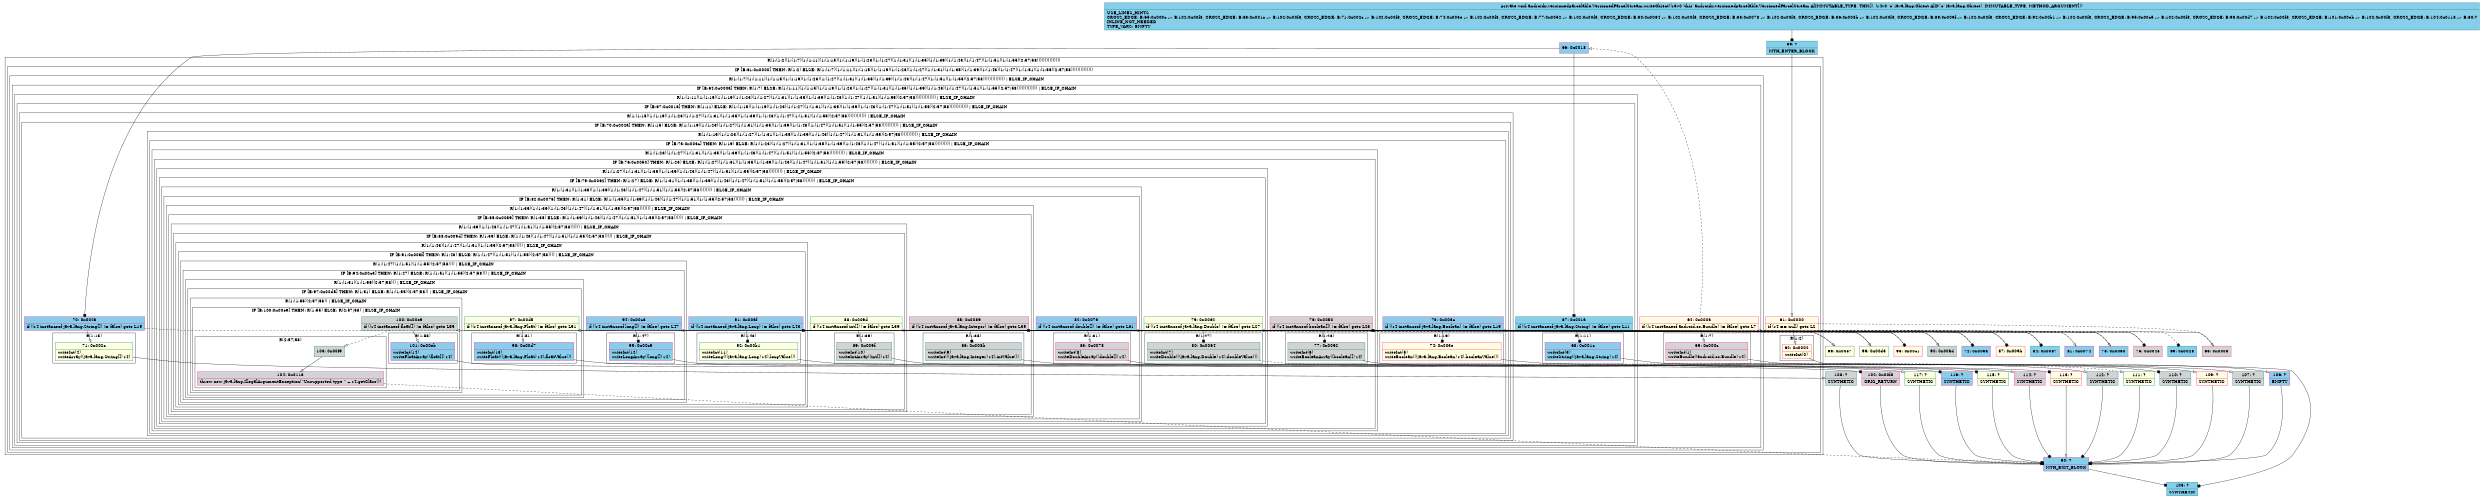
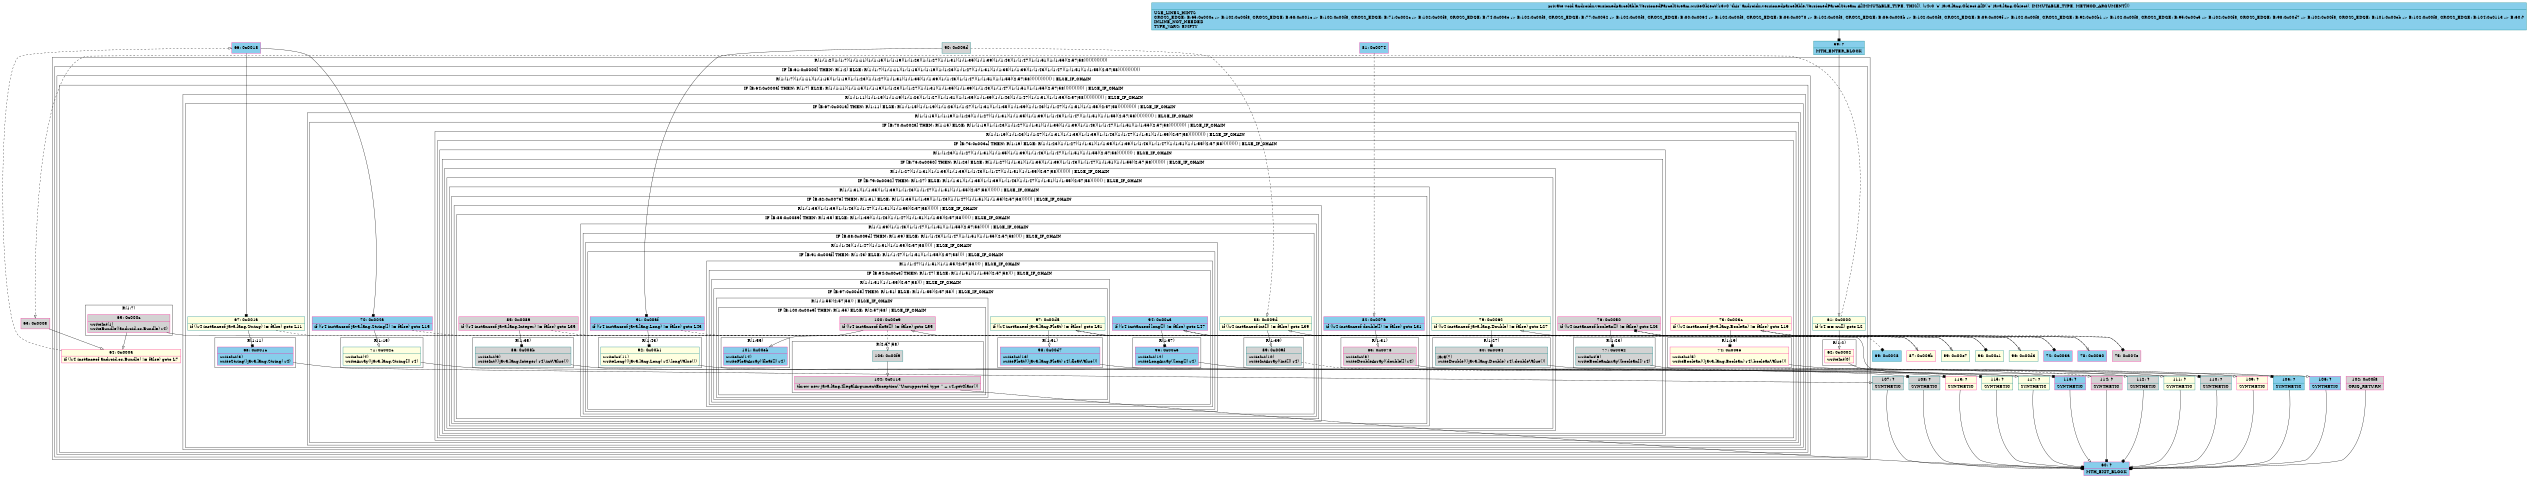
  digraph {
    node [color=deeppink fillcolor=skyblue shape=record style=filled]
    edge [arrowhead=onormal]
    n1 [fillcolor=lightyellow label="{62\:\ 0x0002|writeInt(0)\l}"]
    n2 [fillcolor=lightgrey label="{65\:\ 0x000c|writeInt(1)\lwriteBundle((android.os.Bundle) r4)\l}"]
    n3 [label="{68\:\ 0x001c|writeInt(3)\lwriteString((java.lang.String) r4)\l}"]
    n4 [color=teal fillcolor=lightyellow label="{71\:\ 0x002c|writeInt(4)\lwriteArray((java.lang.String[]) r4)\l}"]
    n5 [fillcolor=lightyellow label="{74\:\ 0x003e|writeInt(5)\lwriteBoolean(((java.lang.Boolean) r4).booleanValue())\l}"]
    n6 [color=teal fillcolor=lightgrey label="{77\:\ 0x0052|writeInt(6)\lwriteBooleanArray((boolean[]) r4)\l}"]
-   n7 [color=teal fillcolor=lightgrey label="{80\:\ 0x0064|writeInt(7)\lwriteDouble(((java.lang.Double) r4).doubleValue())\l}"]
+   n7 [color=teal fillcolor=lightgrey label="{80\:\ 0x0064|java(7)\lwriteDouble(((java.lang.Double) r4).doubleValue())\l}"]
    n8 [fillcolor=lightgrey label="{83\:\ 0x0078|writeInt(8)\lwriteDoubleArray((double[]) r4)\l}"]
    n9 [color=teal fillcolor=lightgrey label="{86\:\ 0x008b|writeInt(9)\lwriteInt(((java.lang.Integer) r4).intValue())\l}"]
    n10 [color=teal fillcolor=lightgrey label="{89\:\ 0x009f|writeInt(10)\lwriteIntArray((int[]) r4)\l}"]
    n11 [color=teal fillcolor=lightyellow label="{92\:\ 0x00b1|writeInt(11)\lwriteLong(((java.lang.Long) r4).longValue())\l}"]
    n12 [label="{95\:\ 0x00c5|writeInt(12)\lwriteLongArray((long[]) r4)\l}"]
    n13 [label="{98\:\ 0x00d7|writeInt(13)\lwriteFloat(((java.lang.Float) r4).floatValue())\l}"]
    n14 [label="{101\:\ 0x00eb|writeInt(14)\lwriteFloatArray((float[]) r4)\l}"]
    n15 [color=teal fillcolor=lightgrey label="{103\:\ 0x00f9}"]
    n16 [fillcolor=lightgrey label="{104\:\ 0x0113|throw new java.lang.IllegalArgumentException(\"Unsupported type \" + r4.getClass())\l}"]
-   n17 [color=teal fillcolor=lightgrey label="{100\:\ 0x00e9|if ((r4 instanceof float[]) != false) goto L55\l}"]
+   n17 [fillcolor=lightgrey label="{100\:\ 0x00e9|if ((r4 instanceof float[]) != false) goto L55\l}"]
    n18 [color=teal fillcolor=lightyellow label="{97\:\ 0x00d5|if ((r4 instanceof java.lang.Float) != false) goto L51\l}"]
    n19 [label="{94\:\ 0x00c3|if ((r4 instanceof long[]) != false) goto L47\l}"]
    n20 [label="{91\:\ 0x00af|if ((r4 instanceof java.lang.Long) != false) goto L43\l}"]
    n21 [color=teal fillcolor=lightyellow label="{88\:\ 0x009d|if ((r4 instanceof int[]) != false) goto L39\l}"]
    n22 [fillcolor=lightgrey label="{85\:\ 0x0089|if ((r4 instanceof java.lang.Integer) != false) goto L35\l}"]
    n23 [label="{82\:\ 0x0076|if ((r4 instanceof double[]) != false) goto L31\l}"]
    n24 [color=teal fillcolor=lightyellow label="{79\:\ 0x0062|if ((r4 instanceof java.lang.Double) != false) goto L27\l}"]
    n25 [fillcolor=lightgrey label="{76\:\ 0x0050|if ((r4 instanceof boolean[]) != false) goto L23\l}"]
-   n26 [label="{73\:\ 0x003c|if ((r4 instanceof java.lang.Boolean) != false) goto L19\l}"]
+   n26 [fillcolor=lightyellow label="{73\:\ 0x003c|if ((r4 instanceof java.lang.Boolean) != false) goto L19\l}"]
    n27 [label="{70\:\ 0x002a|if ((r4 instanceof java.lang.String[]) != false) goto L15\l}"]
-   n28 [color=teal label="{67\:\ 0x001a|if ((r4 instanceof java.lang.String) != false) goto L11\l}"]
+   n28 [color=teal fillcolor=lightyellow label="{67\:\ 0x001a|if ((r4 instanceof java.lang.String) != false) goto L11\l}"]
    n29 [fillcolor=lightyellow label="{64\:\ 0x000a|if ((r4 instanceof android.os.Bundle) != false) goto L7\l}"]
-   n30 [fillcolor=lightyellow label="{61\:\ 0x0000|if (r4 == null) goto L2\l}"]
+   n30 [color=teal fillcolor=lightyellow label="{61\:\ 0x0000|if (r4 == null) goto L2\l}"]
    n31 [color=teal label="{105\:\ ?|SYNTHETIC\l}"]
-   n32 [label="{106\:\ ?|EMPTY\l}"]
+   n32 [label="{106\:\ ?|SYNTHETIC\l}"]
    n33 [color=teal fillcolor=lightgrey label="{107\:\ ?|SYNTHETIC\l}"]
    n34 [color=teal fillcolor=lightgrey label="{108\:\ ?|SYNTHETIC\l}"]
    n35 [fillcolor=lightyellow label="{109\:\ ?|SYNTHETIC\l}"]
    n36 [color=teal fillcolor=lightgrey label="{110\:\ ?|SYNTHETIC\l}"]
    n37 [color=teal fillcolor=lightyellow label="{111\:\ ?|SYNTHETIC\l}"]
    n38 [color=teal fillcolor=lightgrey label="{112\:\ ?|SYNTHETIC\l}"]
    n39 [fillcolor=lightyellow label="{113\:\ ?|SYNTHETIC\l}"]
    n40 [fillcolor=lightgrey label="{114\:\ ?|SYNTHETIC\l}"]
    n41 [color=teal fillcolor=lightyellow label="{115\:\ ?|SYNTHETIC\l}"]
    n42 [label="{116\:\ ?|SYNTHETIC\l}"]
    n43 [color=teal fillcolor=lightyellow label="{117\:\ ?|SYNTHETIC\l}"]
    n44 [fillcolor=lightgrey label="{102\:\ 0x00f8|ORIG_RETURN\l}"]
    n45 [label="{60\:\ ?|MTH_EXIT_BLOCK\l}"]
    n46 [color=teal fillcolor=lightyellow label="{99\:\ 0x00e7}"]
    n47 [color=teal fillcolor=lightyellow label="{96\:\ 0x00d3}"]
-   n48 [fillcolor=lightyellow label="{93\:\ 0x00c1}"]
+   n48 [color=teal fillcolor=lightyellow label="{93\:\ 0x00c1}"]
    n49 [color=teal fillcolor=lightgrey label="{90\:\ 0x00ad}"]
    n50 [fillcolor=lightyellow label="{87\:\ 0x009b}"]
-   n51 [color=teal label="{84\:\ 0x0087}"]
    n52 [label="{81\:\ 0x0074}"]
    n53 [label="{78\:\ 0x0060}"]
    n54 [fillcolor=lightgrey label="{75\:\ 0x004e}"]
    n55 [label="{72\:\ 0x003a}"]
    n56 [color=teal label="{69\:\ 0x0028}"]
    n57 [label="{66\:\ 0x0018}"]
    n58 [fillcolor=lightgrey label="{63\:\ 0x0008}"]
    n59 [color=teal label="{59\:\ ?|MTH_ENTER_BLOCK\l}"]
    n60 [color=teal label="{private void androidx.versionedparcelable.VersionedParcelStream.writeObject((r3v0 'this' androidx.versionedparcelable.VersionedParcelStream A[IMMUTABLE_TYPE, THIS]), (r4v0 'o' java.lang.Object A[D('o' java.lang.Object), IMMUTABLE_TYPE, METHOD_ARGUMENT]))  | USE_LINES_HINTS\lCROSS_EDGE: B:65:0x000c \-\> B:102:0x00f8, CROSS_EDGE: B:68:0x001c \-\> B:102:0x00f8, CROSS_EDGE: B:71:0x002c \-\> B:102:0x00f8, CROSS_EDGE: B:74:0x003e \-\> B:102:0x00f8, CROSS_EDGE: B:77:0x0052 \-\> B:102:0x00f8, CROSS_EDGE: B:80:0x0064 \-\> B:102:0x00f8, CROSS_EDGE: B:83:0x0078 \-\> B:102:0x00f8, CROSS_EDGE: B:86:0x008b \-\> B:102:0x00f8, CROSS_EDGE: B:89:0x009f \-\> B:102:0x00f8, CROSS_EDGE: B:92:0x00b1 \-\> B:102:0x00f8, CROSS_EDGE: B:95:0x00c5 \-\> B:102:0x00f8, CROSS_EDGE: B:98:0x00d7 \-\> B:102:0x00f8, CROSS_EDGE: B:101:0x00eb \-\> B:102:0x00f8, CROSS_EDGE: B:104:0x0113 \-\> B:60:?\lINLINE_NOT_NEEDED\lTYPE_VARS: EMPTY\l}"]
    subgraph cluster_1 {
      label="R(1:(1:2)(1:(1:7)(1:(1:11)(1:(1:15)(1:(1:19)(1:(1:23)(1:(1:27)(1:(1:31)(1:(1:35)(1:(1:39)(1:(1:43)(1:(1:47)(1:(1:51)(1:(1:55)(2:57|58)))))))))))))))"
      subgraph cluster_2 {
        label="IF [B:61:0x0000] THEN: R(1:2) ELSE: R(1:(1:7)(1:(1:11)(1:(1:15)(1:(1:19)(1:(1:23)(1:(1:27)(1:(1:31)(1:(1:35)(1:(1:39)(1:(1:43)(1:(1:47)(1:(1:51)(1:(1:55)(2:57|58))))))))))))))"
        n30
        subgraph cluster_3 {
          label="R(1:2)"
          n1
        }
        subgraph cluster_4 {
          label="R(1:(1:7)(1:(1:11)(1:(1:15)(1:(1:19)(1:(1:23)(1:(1:27)(1:(1:31)(1:(1:35)(1:(1:39)(1:(1:43)(1:(1:47)(1:(1:51)(1:(1:55)(2:57|58)))))))))))))) | ELSE_IF_CHAIN\l"
          subgraph cluster_5 {
            label="IF [B:64:0x000a] THEN: R(1:7) ELSE: R(1:(1:11)(1:(1:15)(1:(1:19)(1:(1:23)(1:(1:27)(1:(1:31)(1:(1:35)(1:(1:39)(1:(1:43)(1:(1:47)(1:(1:51)(1:(1:55)(2:57|58))))))))))))) | ELSE_IF_CHAIN\l"
            n29
            subgraph cluster_6 {
              label="R(1:7)"
              n2
            }
            subgraph cluster_7 {
              label="R(1:(1:11)(1:(1:15)(1:(1:19)(1:(1:23)(1:(1:27)(1:(1:31)(1:(1:35)(1:(1:39)(1:(1:43)(1:(1:47)(1:(1:51)(1:(1:55)(2:57|58))))))))))))) | ELSE_IF_CHAIN\l"
              subgraph cluster_8 {
                label="IF [B:67:0x001a] THEN: R(1:11) ELSE: R(1:(1:15)(1:(1:19)(1:(1:23)(1:(1:27)(1:(1:31)(1:(1:35)(1:(1:39)(1:(1:43)(1:(1:47)(1:(1:51)(1:(1:55)(2:57|58)))))))))))) | ELSE_IF_CHAIN\l"
                n28
                subgraph cluster_9 {
                  label="R(1:11)"
                  n3
                }
                subgraph cluster_10 {
                  label="R(1:(1:15)(1:(1:19)(1:(1:23)(1:(1:27)(1:(1:31)(1:(1:35)(1:(1:39)(1:(1:43)(1:(1:47)(1:(1:51)(1:(1:55)(2:57|58)))))))))))) | ELSE_IF_CHAIN\l"
                  subgraph cluster_11 {
                    label="IF [B:70:0x002a] THEN: R(1:15) ELSE: R(1:(1:19)(1:(1:23)(1:(1:27)(1:(1:31)(1:(1:35)(1:(1:39)(1:(1:43)(1:(1:47)(1:(1:51)(1:(1:55)(2:57|58))))))))))) | ELSE_IF_CHAIN\l"
                    n27
                    subgraph cluster_12 {
                      label="R(1:15)"
                      n4
                    }
                    subgraph cluster_13 {
                      label="R(1:(1:19)(1:(1:23)(1:(1:27)(1:(1:31)(1:(1:35)(1:(1:39)(1:(1:43)(1:(1:47)(1:(1:51)(1:(1:55)(2:57|58))))))))))) | ELSE_IF_CHAIN\l"
                      subgraph cluster_14 {
                        label="IF [B:73:0x003c] THEN: R(1:19) ELSE: R(1:(1:23)(1:(1:27)(1:(1:31)(1:(1:35)(1:(1:39)(1:(1:43)(1:(1:47)(1:(1:51)(1:(1:55)(2:57|58)))))))))) | ELSE_IF_CHAIN\l"
                        n26
                        subgraph cluster_15 {
                          label="R(1:19)"
                          n5
                        }
                        subgraph cluster_16 {
                          label="R(1:(1:23)(1:(1:27)(1:(1:31)(1:(1:35)(1:(1:39)(1:(1:43)(1:(1:47)(1:(1:51)(1:(1:55)(2:57|58)))))))))) | ELSE_IF_CHAIN\l"
                          subgraph cluster_17 {
                            label="IF [B:76:0x0050] THEN: R(1:23) ELSE: R(1:(1:27)(1:(1:31)(1:(1:35)(1:(1:39)(1:(1:43)(1:(1:47)(1:(1:51)(1:(1:55)(2:57|58))))))))) | ELSE_IF_CHAIN\l"
                            n25
                            subgraph cluster_18 {
                              label="R(1:23)"
                              n6
                            }
                            subgraph cluster_19 {
                              label="R(1:(1:27)(1:(1:31)(1:(1:35)(1:(1:39)(1:(1:43)(1:(1:47)(1:(1:51)(1:(1:55)(2:57|58))))))))) | ELSE_IF_CHAIN\l"
                              subgraph cluster_20 {
                                label="IF [B:79:0x0062] THEN: R(1:27) ELSE: R(1:(1:31)(1:(1:35)(1:(1:39)(1:(1:43)(1:(1:47)(1:(1:51)(1:(1:55)(2:57|58)))))))) | ELSE_IF_CHAIN\l"
                                n24
                                subgraph cluster_21 {
                                  label="R(1:27)"
                                  n7
                                }
                                subgraph cluster_22 {
                                  label="R(1:(1:31)(1:(1:35)(1:(1:39)(1:(1:43)(1:(1:47)(1:(1:51)(1:(1:55)(2:57|58)))))))) | ELSE_IF_CHAIN\l"
                                  subgraph cluster_23 {
                                    label="IF [B:82:0x0076] THEN: R(1:31) ELSE: R(1:(1:35)(1:(1:39)(1:(1:43)(1:(1:47)(1:(1:51)(1:(1:55)(2:57|58))))))) | ELSE_IF_CHAIN\l"
                                    n23
                                    subgraph cluster_24 {
                                      label="R(1:31)"
                                      n8
                                    }
                                    subgraph cluster_25 {
                                      label="R(1:(1:35)(1:(1:39)(1:(1:43)(1:(1:47)(1:(1:51)(1:(1:55)(2:57|58))))))) | ELSE_IF_CHAIN\l"
                                      subgraph cluster_26 {
                                        label="IF [B:85:0x0089] THEN: R(1:35) ELSE: R(1:(1:39)(1:(1:43)(1:(1:47)(1:(1:51)(1:(1:55)(2:57|58)))))) | ELSE_IF_CHAIN\l"
                                        n22
                                        subgraph cluster_27 {
                                          label="R(1:35)"
                                          n9
                                        }
                                        subgraph cluster_28 {
                                          label="R(1:(1:39)(1:(1:43)(1:(1:47)(1:(1:51)(1:(1:55)(2:57|58)))))) | ELSE_IF_CHAIN\l"
                                          subgraph cluster_29 {
                                            label="IF [B:88:0x009d] THEN: R(1:39) ELSE: R(1:(1:43)(1:(1:47)(1:(1:51)(1:(1:55)(2:57|58))))) | ELSE_IF_CHAIN\l"
                                            n21
                                            subgraph cluster_30 {
                                              label="R(1:39)"
                                              n10
                                            }
                                            subgraph cluster_31 {
                                              label="R(1:(1:43)(1:(1:47)(1:(1:51)(1:(1:55)(2:57|58))))) | ELSE_IF_CHAIN\l"
                                              subgraph cluster_32 {
                                                label="IF [B:91:0x00af] THEN: R(1:43) ELSE: R(1:(1:47)(1:(1:51)(1:(1:55)(2:57|58)))) | ELSE_IF_CHAIN\l"
                                                n20
                                                subgraph cluster_33 {
                                                  label="R(1:43)"
                                                  n11
                                                }
                                                subgraph cluster_34 {
                                                  label="R(1:(1:47)(1:(1:51)(1:(1:55)(2:57|58)))) | ELSE_IF_CHAIN\l"
                                                  subgraph cluster_35 {
                                                    label="IF [B:94:0x00c3] THEN: R(1:47) ELSE: R(1:(1:51)(1:(1:55)(2:57|58))) | ELSE_IF_CHAIN\l"
                                                    n19
                                                    subgraph cluster_36 {
-                                                     label="R(1:47)"
+                                                     label="R(1:57)"
                                                      n12
                                                    }
                                                    subgraph cluster_37 {
                                                      label="R(1:(1:51)(1:(1:55)(2:57|58))) | ELSE_IF_CHAIN\l"
                                                      subgraph cluster_38 {
                                                        label="IF [B:97:0x00d5] THEN: R(1:51) ELSE: R(1:(1:55)(2:57|58)) | ELSE_IF_CHAIN\l"
                                                        n18
                                                        subgraph cluster_39 {
                                                          label="R(1:51)"
                                                          n13
                                                        }
                                                        subgraph cluster_40 {
                                                          label="R(1:(1:55)(2:57|58)) | ELSE_IF_CHAIN\l"
                                                          subgraph cluster_41 {
                                                            label="IF [B:100:0x00e9] THEN: R(1:55) ELSE: R(2:57|58) | ELSE_IF_CHAIN\l"
                                                            n17
                                                            subgraph cluster_42 {
                                                              label="R(1:55)"
                                                              n14
                                                            }
                                                            subgraph cluster_43 {
                                                              label="R(2:57|58)"
                                                              n15
                                                              n16
                                                            }
                                                          }
                                                        }
                                                      }
                                                    }
                                                  }
                                                }
                                              }
                                            }
                                          }
                                        }
                                      }
                                    }
                                  }
                                }
                              }
                            }
                          }
                        }
                      }
                    }
                  }
                }
              }
            }
          }
        }
      }
    }
    n1 -> n31 [arrowhead=box]
    n2 -> n32
    n3 -> n33
-   n4 -> n34
+   n4 -> n34 [arrowhead=box]
    n5 -> n35
    n6 -> n36 [arrowhead=box]
-   n7 -> n37 [style=dashed]
+   n7 -> n37
    n8 -> n38
    n9 -> n39 [arrowhead=box]
-   n10 -> n40
+   n10 -> n40 [style=dashed]
    n11 -> n41 [arrowhead=box]
    n12 -> n42 [arrowhead=box]
    n13 -> n43
-   n14 -> n44 [arrowhead=box]
    n15 -> n16
-   n16 -> n45 [style=dashed]
+   n16 -> n45
    n17 -> n14
    n17 -> n15 [style=dashed]
    n18 -> n13
    n18 -> n46 [style=dashed]
    n19 -> n12 [arrowhead=box]
    n19 -> n47 [style=dashed]
    n20 -> n11 [arrowhead=box]
    n20 -> n48 [arrowhead=box style=dashed]
    n21 -> n10
-   n21 -> n49 [style=dashed]
+   n49 -> n21 [style=dashed]
    n22 -> n9 [arrowhead=box]
-   n22 -> n50 [arrowhead=box style=dashed]
+   n22 -> n50 [style=dashed]
    n23 -> n8
-   n23 -> n51 [arrowhead=box style=dashed]
    n24 -> n7 [arrowhead=box]
-   n24 -> n52 [style=dashed]
    n25 -> n6 [arrowhead=box]
-   n26 -> n53 [style=dashed]
+   n25 -> n53 [style=dashed]
    n26 -> n5 [arrowhead=box]
    n26 -> n54 [arrowhead=box style=dashed]
    n27 -> n4
    n27 -> n55 [arrowhead=box style=dashed]
    n28 -> n3 [arrowhead=box]
    n28 -> n56 [arrowhead=box style=dashed]
-   n29 -> n2
+   n2 -> n29
    n29 -> n57 [style=dashed]
    n30 -> n1
    n30 -> n58 [style=dashed]
-   n45 -> n31 [arrowhead=box]
+   n31 -> n45 [arrowhead=box]
    n32 -> n45 [arrowhead=box]
    n33 -> n45
    n34 -> n45 [arrowhead=box]
    n35 -> n45
    n36 -> n45
    n37 -> n45
    n38 -> n45 [arrowhead=box]
    n39 -> n45
    n40 -> n45 [arrowhead=box]
    n41 -> n45 [arrowhead=box]
    n42 -> n45
    n43 -> n45 [arrowhead=box]
    n44 -> n45
    n46 -> n17
    n47 -> n18
    n48 -> n19
    n49 -> n20 [arrowhead=box]
    n50 -> n21
-   n51 -> n22 [arrowhead=box]
    n52 -> n23 [style=dashed]
    n53 -> n24
    n54 -> n25 [arrowhead=box]
    n55 -> n26
    n57 -> n27 [arrowhead=box]
    n57 -> n28 [arrowhead=box]
    n58 -> n29
    n59 -> n30
    n60 -> n59 [arrowhead=box]
  }
